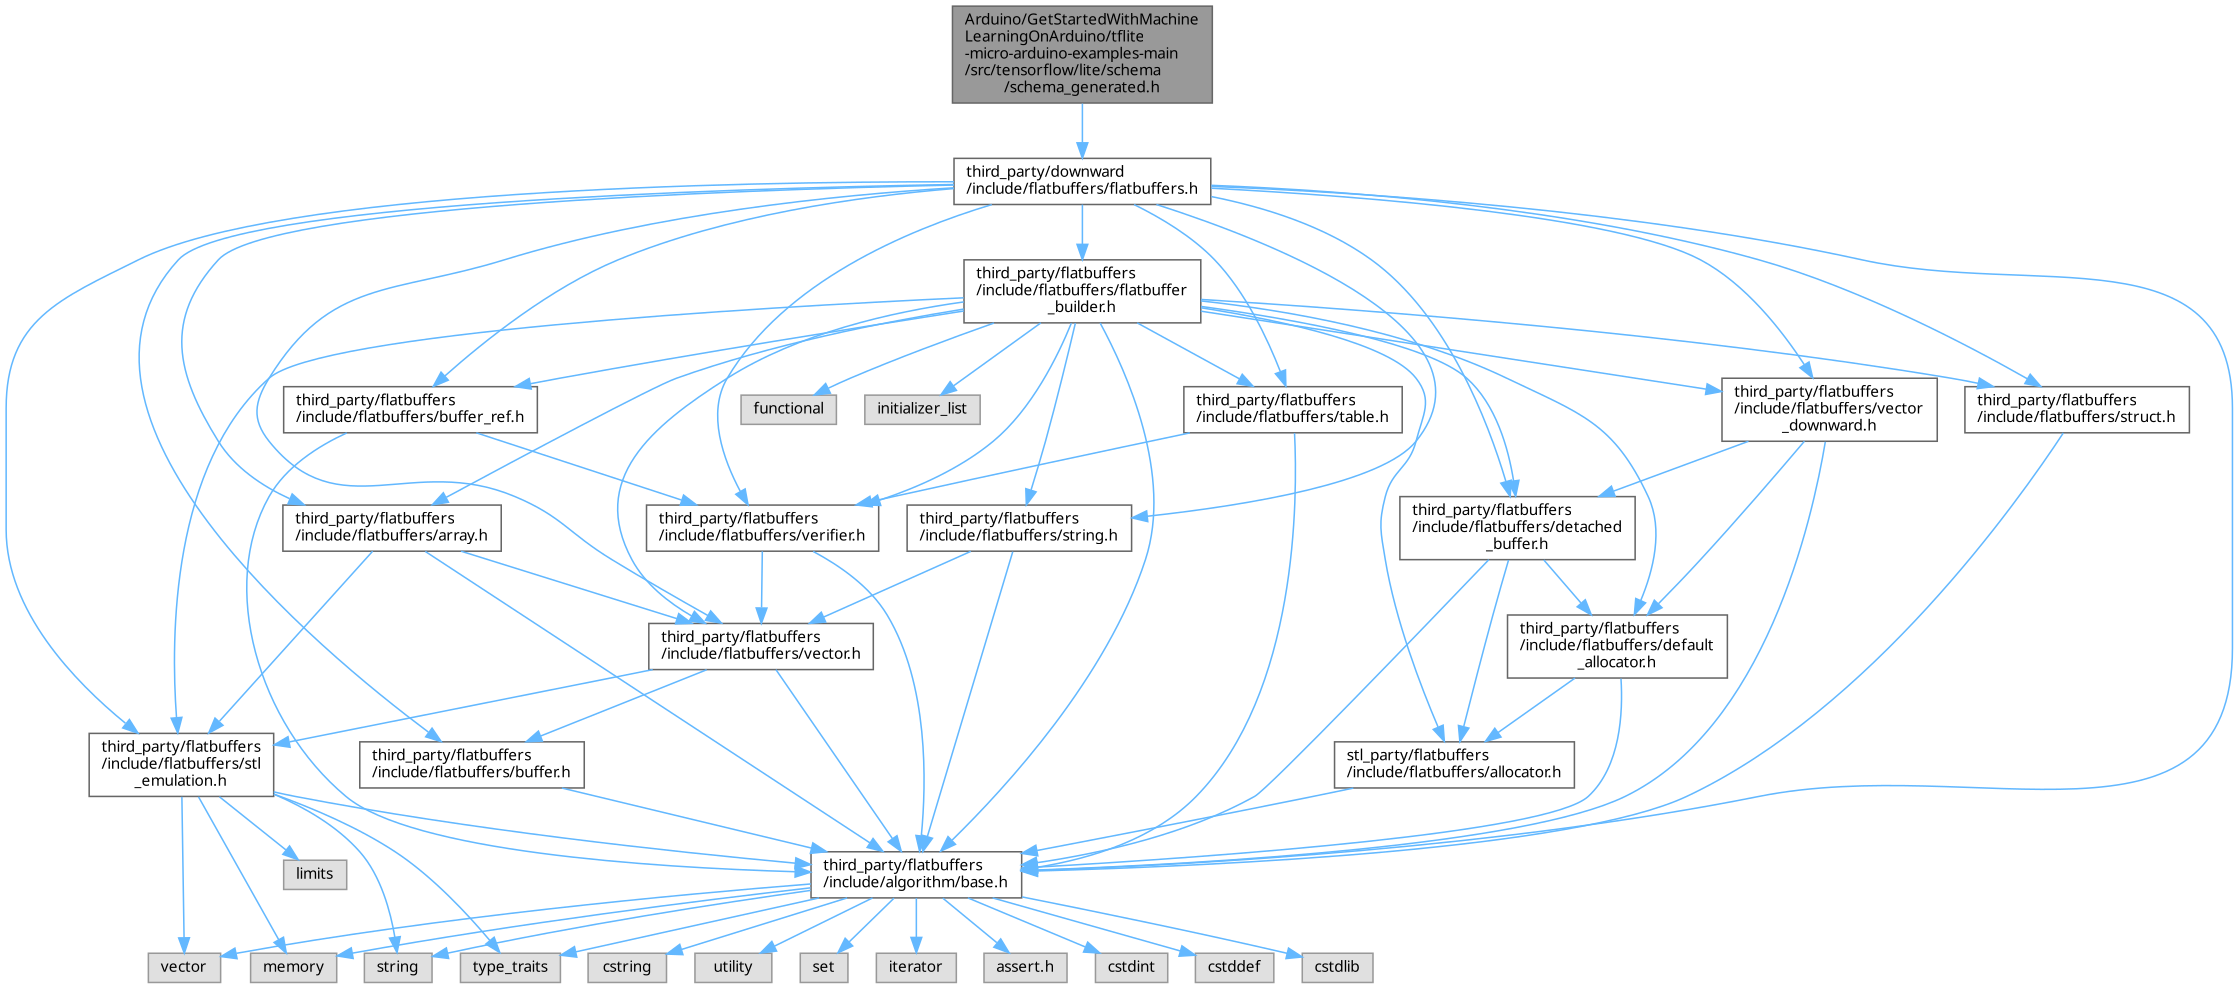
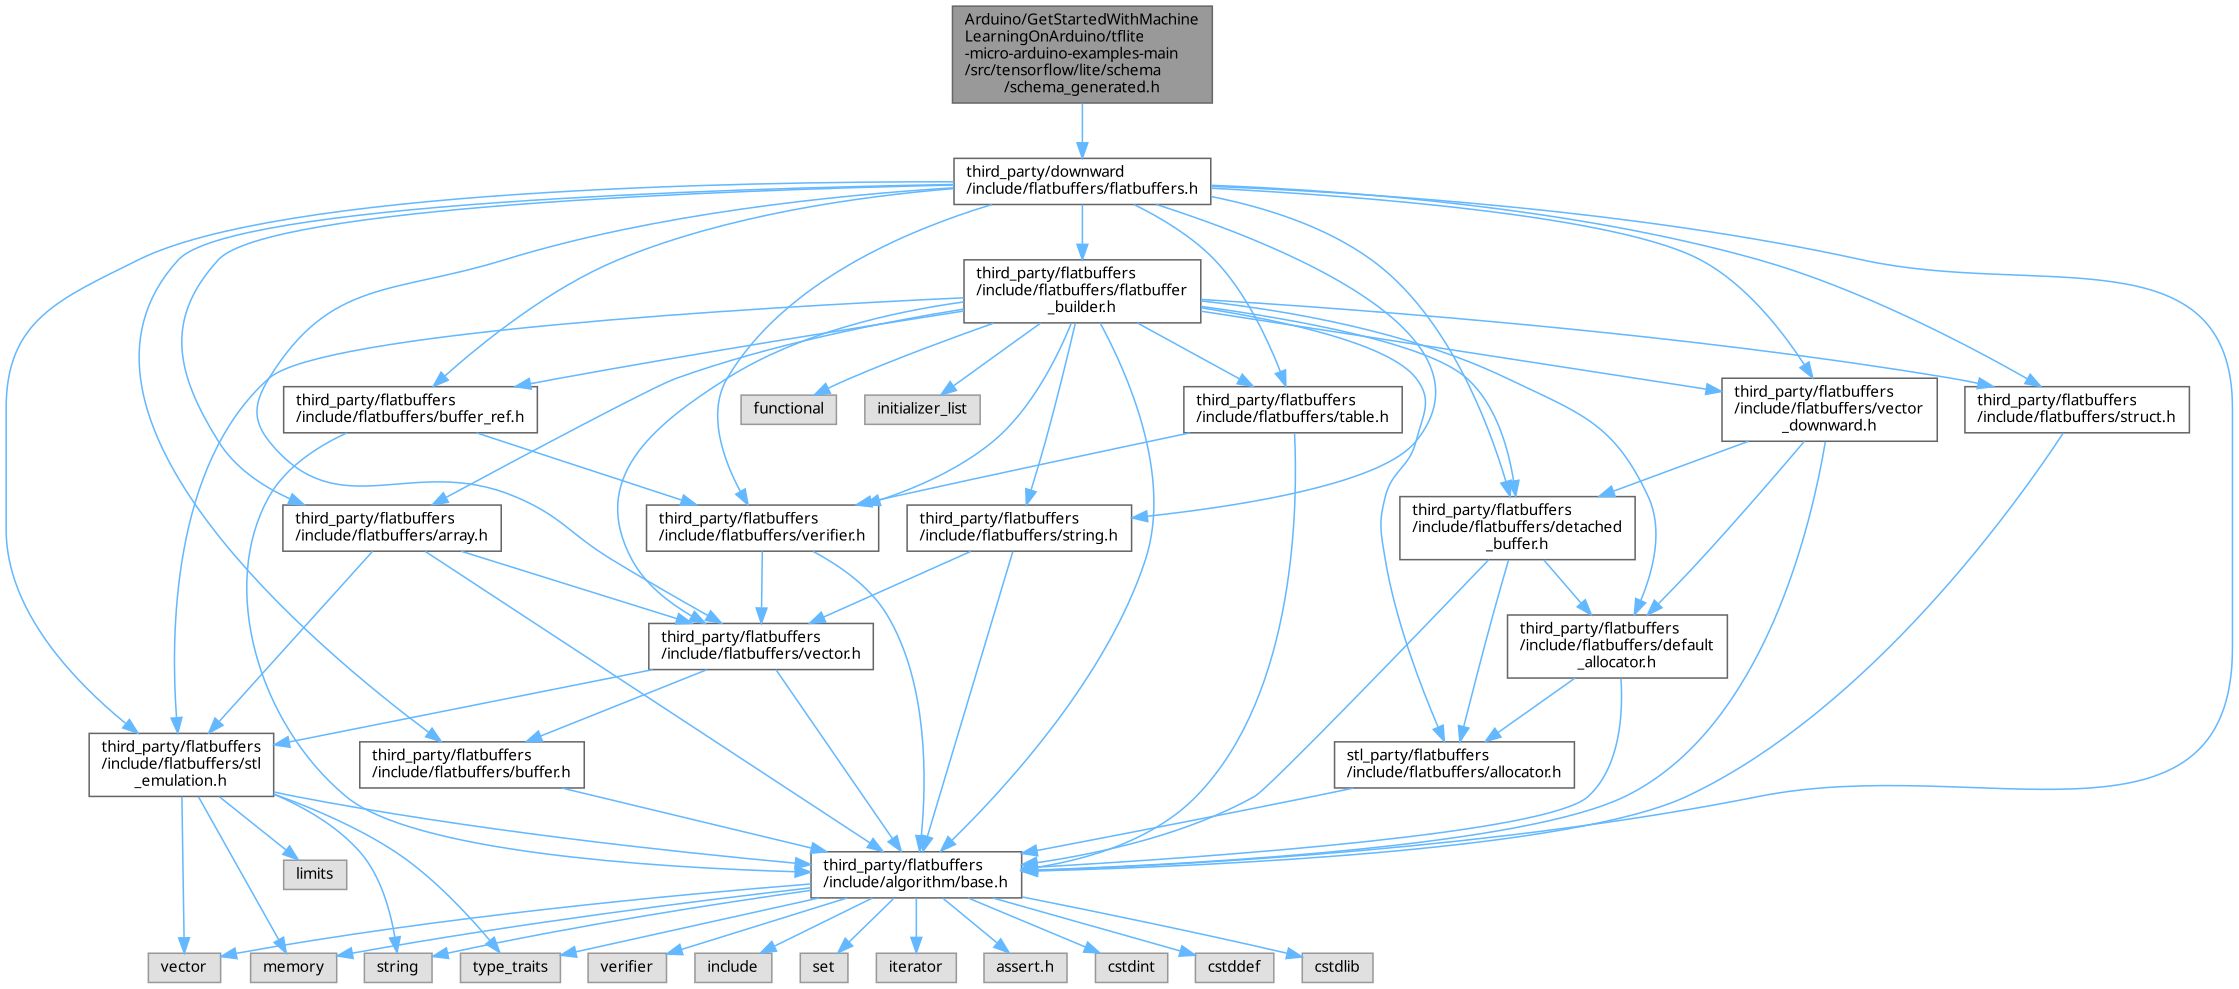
  digraph {
    fontname="Noto Sans"
    node [color=grey40 fillcolor=white fontname="Noto Sans" fontsize=10 shape=box style=filled]
    edge [color=steelblue1 fontname="Noto Sans" fontsize=10 labelfontname=Helvetica labelfontsize=10 style=solid]
    n1 [color=gray40 fillcolor=grey60 fontcolor=black height=0.2 label="Arduino/GetStartedWithMachine\lLearningOnArduino/tflite\l-micro-arduino-examples-main\l/src/tensorflow/lite/schema\l/schema_generated.h" width=0.4]
    n2 [height=0.2 label="third_party/downward\l/include/flatbuffers/flatbuffers.h" width=0.4]
    n3 [height=0.2 label="third_party/flatbuffers\l/include/flatbuffers/array.h" width=0.4]
    n4 [height=0.2 label="third_party/flatbuffers\l/include/algorithm/base.h" width=0.4]
    n5 [height=0.2 label="third_party/flatbuffers\l/include/flatbuffers/stl\l_emulation.h" width=0.4]
    n6 [height=0.2 label="third_party/flatbuffers\l/include/flatbuffers/vector.h" width=0.4]
    n7 [height=0.2 label="third_party/flatbuffers\l/include/flatbuffers/buffer.h" width=0.4]
    n8 [height=0.2 label="third_party/flatbuffers\l/include/flatbuffers/buffer_ref.h" width=0.4]
    n9 [height=0.2 label="third_party/flatbuffers\l/include/flatbuffers/verifier.h" width=0.4]
    n10 [height=0.2 label="third_party/flatbuffers\l/include/flatbuffers/detached\l_buffer.h" width=0.4]
    n11 [height=0.2 label="third_party/flatbuffers\l/include/flatbuffers/flatbuffer\l_builder.h" width=0.4]
    n12 [height=0.2 label="third_party/flatbuffers\l/include/flatbuffers/string.h" width=0.4]
    n13 [height=0.2 label="third_party/flatbuffers\l/include/flatbuffers/struct.h" width=0.4]
    n14 [height=0.2 label="third_party/flatbuffers\l/include/flatbuffers/table.h" width=0.4]
    n15 [height=0.2 label="third_party/flatbuffers\l/include/flatbuffers/vector\l_downward.h" width=0.4]
    n16 [color=grey60 fillcolor="#E0E0E0" height=0.2 label="assert.h" width=0.4]
    n17 [color=grey60 fillcolor="#E0E0E0" height=0.2 label=cstdint width=0.4]
    n18 [color=grey60 fillcolor="#E0E0E0" height=0.2 label=cstddef width=0.4]
    n19 [color=grey60 fillcolor="#E0E0E0" height=0.2 label=cstdlib width=0.4]
-   n20 [color=grey60 fillcolor="#E0E0E0" height=0.2 label=cstring width=0.4]
-   n21 [color=grey60 fillcolor="#E0E0E0" height=0.2 label=utility width=0.4]
+   n20 [color=grey60 fillcolor="#E0E0E0" height=0.2 label=verifier width=0.4]
+   n21 [color=grey60 fillcolor="#E0E0E0" height=0.2 label=include width=0.4]
    n22 [color=grey60 fillcolor="#E0E0E0" height=0.2 label=string width=0.4]
    n23 [color=grey60 fillcolor="#E0E0E0" height=0.2 label=type_traits width=0.4]
    n24 [color=grey60 fillcolor="#E0E0E0" height=0.2 label=vector width=0.4]
    n25 [color=grey60 fillcolor="#E0E0E0" height=0.2 label=set width=0.4]
    n26 [color=grey60 fillcolor="#E0E0E0" height=0.2 label=iterator width=0.4]
    n27 [color=grey60 fillcolor="#E0E0E0" height=0.2 label=memory width=0.4]
    n28 [color=grey60 fillcolor="#E0E0E0" height=0.2 label=limits width=0.4]
    n29 [height=0.2 label="stl_party/flatbuffers\l/include/flatbuffers/allocator.h" width=0.4]
    n30 [height=0.2 label="third_party/flatbuffers\l/include/flatbuffers/default\l_allocator.h" width=0.4]
    n31 [color=grey60 fillcolor="#E0E0E0" height=0.2 label=functional width=0.4]
    n32 [color=grey60 fillcolor="#E0E0E0" height=0.2 label=initializer_list width=0.4]
    n1 -> n2
    n2 -> n3
    n2 -> n4
    n2 -> n5
    n2 -> n6
    n2 -> n7
    n2 -> n8
    n2 -> n9
    n2 -> n10
    n2 -> n11
    n2 -> n12
    n2 -> n13
    n2 -> n14
    n2 -> n15
    n3 -> n4
    n3 -> n5
    n3 -> n6
    n4 -> n16
    n4 -> n17
    n4 -> n18
    n4 -> n19
    n4 -> n20
    n4 -> n21
    n4 -> n22
    n4 -> n23
    n4 -> n24
    n4 -> n25
    n4 -> n26
    n4 -> n27
    n5 -> n4
    n5 -> n22
    n5 -> n23
    n5 -> n24
    n5 -> n27
    n5 -> n28
    n6 -> n4
    n6 -> n5
    n6 -> n7
    n7 -> n4
    n8 -> n4
    n8 -> n9
    n9 -> n4
    n9 -> n6
    n10 -> n4
    n10 -> n29
    n10 -> n30
    n11 -> n3
    n11 -> n4
    n11 -> n5
    n11 -> n6
    n11 -> n8
    n11 -> n9
    n11 -> n10
    n11 -> n12
    n11 -> n13
    n11 -> n14
    n11 -> n15
    n11 -> n29
    n11 -> n30
    n11 -> n31
    n11 -> n32
    n12 -> n4
    n12 -> n6
    n13 -> n4
    n14 -> n4
    n14 -> n9
    n15 -> n4
    n15 -> n10
    n15 -> n30
    n29 -> n4
    n30 -> n4
    n30 -> n29
  }
